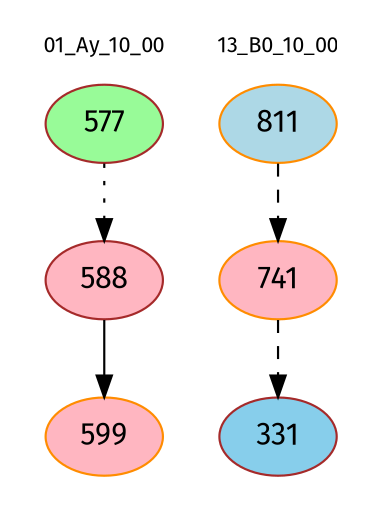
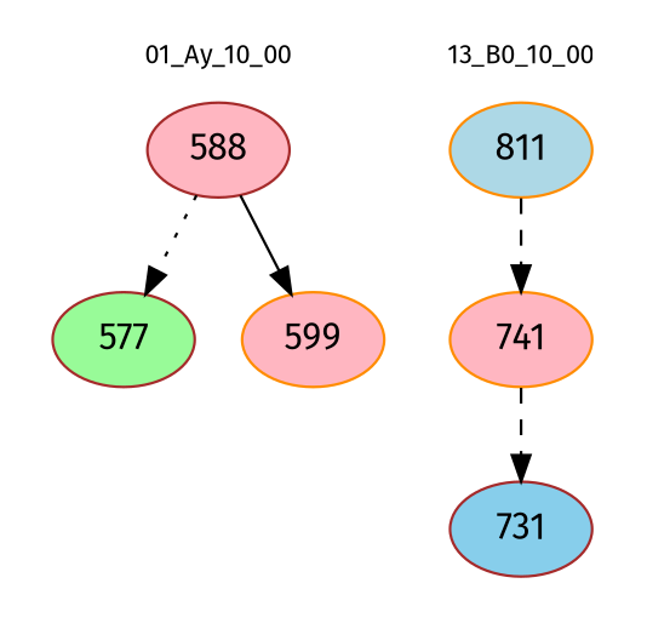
  digraph {
    fontname="Fira Sans"
    node [color=brown fillcolor=lightpink fontname="Fira Sans" style=filled]
    edge [color=black fontname="Fira Sans" style=dashed]
    n1 [label=588]
    n2 [fillcolor=palegreen label=577]
    n3 [color=darkorange label=599]
    n4 [color=darkorange label=741]
    n5 [color=darkorange fillcolor=lightblue label=811]
-   n6 [fillcolor=skyblue label=331]
+   n6 [fillcolor=skyblue label=731]
    subgraph cluster_1 {
      color=white
      fontsize=10
      label="01_Ay_10_00"
      n1
      n2
      n3
    }
    subgraph cluster_2 {
      color=white
      fontsize=10
      label="13_B0_10_00"
      n4
      n5
      n6
    }
-   n2 -> n1 [style=dotted]
+   n1 -> n2 [style=dotted]
    n1 -> n3 [style=solid]
    n4 -> n6
    n5 -> n4
  }
